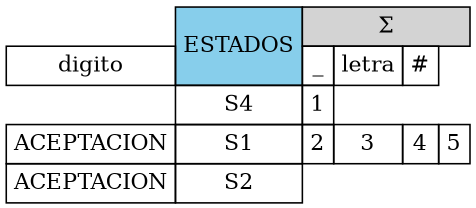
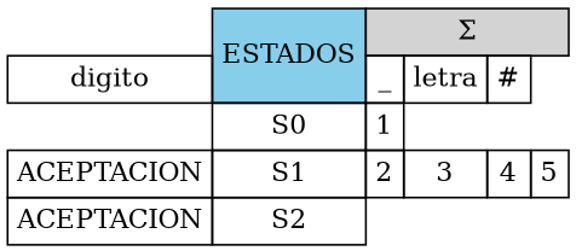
  digraph {
-   n1 [label=<  <TABLE BORDER="0" CELLBORDER="1" CELLSPACING="0" CELLPADDING="4"> <TR><TD BORDER="0"></TD><TD COLSPAN = "1" ROWSPAN = "2" BGCOLOR="skyblue">ESTADOS</TD><TD COLSPAN="1000" BGCOLOR="lightgrey">Σ</TD></TR><TR><TD>digito</TD><TD>_</TD><TD>letra</TD><TD>#</TD></TR><TR><TD BORDER = "0"></TD><TD>S4</TD><TD>1</TD></TR><TR><TD>ACEPTACION</TD><TD>S1</TD><TD>2</TD><TD>3</TD><TD>4</TD><TD>5</TD></TR><TR><TD>ACEPTACION</TD><TD>S2</TD></TR>    </TABLE>> margin=0 shape=none]
+   n1 [label=<  <TABLE BORDER="0" CELLBORDER="1" CELLSPACING="0" CELLPADDING="4"> <TR><TD BORDER="0"></TD><TD COLSPAN = "1" ROWSPAN = "2" BGCOLOR="skyblue">ESTADOS</TD><TD COLSPAN="1000" BGCOLOR="lightgrey">Σ</TD></TR><TR><TD>digito</TD><TD>_</TD><TD>letra</TD><TD>#</TD></TR><TR><TD BORDER = "0"></TD><TD>S0</TD><TD>1</TD></TR><TR><TD>ACEPTACION</TD><TD>S1</TD><TD>2</TD><TD>3</TD><TD>4</TD><TD>5</TD></TR><TR><TD>ACEPTACION</TD><TD>S2</TD></TR>    </TABLE>> margin=0 shape=none]
  }
